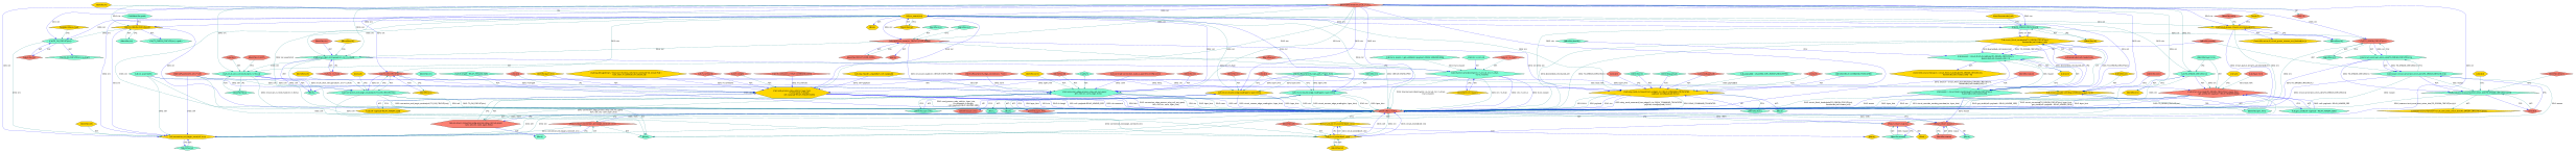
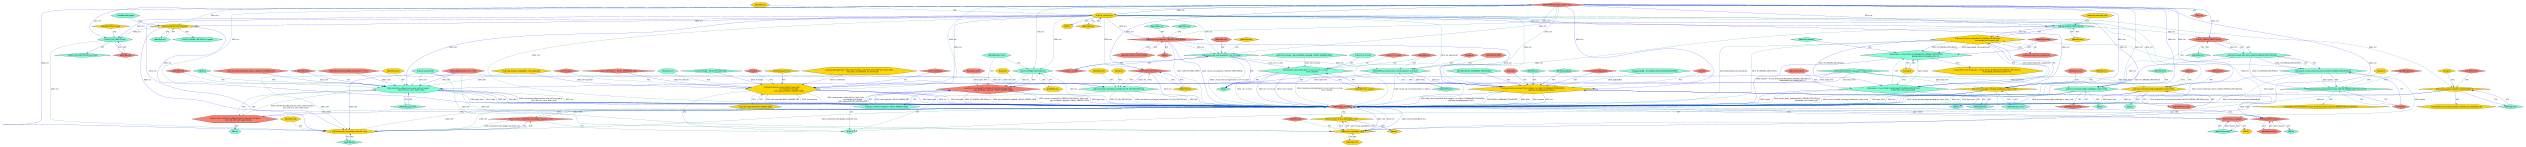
  digraph {
    fontname="Noto Sans"
    node [fillcolor=aquamarine fontname="Noto Sans" shape=diamond style=filled]
    edge [color=teal fontname="Noto Sans"]
    n1 [fillcolor=gold label="(Call,tor_assert(circ))" shape=hexagon]
    n2 [label="(Call,connection_edge_process_relay_cell_not_open(\n               &rh, cell, circ, conn, layer_hint))" shape=hexagon]
    n3 [fillcolor=gold label="(Call,TO_ORIGIN_CIRCUIT(circ))"]
    n4 [label="(Call,TO_OR_CIRCUIT(circ))" shape=hexagon]
    n5 [fillcolor=gold label="(Call,connection_exit_begin_conn(cell, circ))" shape=hexagon]
    n6 [fillcolor=gold label="(Call,circuit_consider_sending_sendme(circ, layer_hint))"]
    n7 [fillcolor=gold label="(Call,circuit_extend(cell, circ))"]
    n8 [label="(Call,TO_ORIGIN_CIRCUIT(circ))"]
    n9 [fillcolor=salmon label="(Call,circuit_set_state(circ, CIRCUIT_STATE_OPEN))"]
    n10 [label="(Call,circuit_clear_cell_queue(circ, circ->n_chan))"]
    n11 [fillcolor=gold label="(Call,relay_send_command_from_edge(0, circ, RELAY_COMMAND_TRUNCATED,\n                                     payload, sizeof(payload), NULL))"]
    n12 [label="(Call,TO_ORIGIN_CIRCUIT(circ))" shape=hexagon]
    n13 [label="(Call,circuit_resume_edge_reading(circ, layer_hint))" shape=hexagon]
    n14 [fillcolor=gold label="(Call,circuit_resume_edge_reading(circ, layer_hint))" shape=hexagon]
    n15 [fillcolor=gold label="(Call,circuit_queue_streams_are_blocked(circ))"]
    n16 [fillcolor=salmon label="(Call,TO_OR_CIRCUIT(circ))"]
    n17 [fillcolor=gold label="(Call,rend_process_relay_cell(circ, layer_hint,\n                              rh.command, rh.length,\n                              cell->payload+RELAY_HEADER_SIZE))" shape=hexagon]
    n18 [fillcolor=salmon label="(MethodReturn,RET)"]
    n19 [fillcolor=gold label="(Block,)" shape=hexagon]
    n20 [fillcolor=gold label="(Identifier,circ)"]
    n21 [fillcolor=salmon label="(Return,return connection_edge_process_relay_cell_not_open(\n               &rh, cell, circ, conn, layer_hint);)" shape=hexagon]
    n22 [label="(Identifier,layer_hint)"]
    n23 [label="(Identifier,circ)" shape=hexagon]
    n24 [label="(Call,TO_ORIGIN_CIRCUIT(circ)->cpath)" shape=hexagon]
    n25 [label="(Call,TO_OR_CIRCUIT(circ)->p_chan)"]
    n26 [fillcolor=salmon label="(Identifier,circ)"]
    n27 [fillcolor=salmon label="(Return,return connection_exit_begin_conn(cell, circ);)"]
    n28 [label="(Identifier,circ)"]
    n29 [label="(Block,)"]
    n30 [label="(Identifier,layer_hint)" shape=hexagon]
    n31 [fillcolor=gold label="(Return,return circuit_extend(cell, circ);)"]
    n32 [fillcolor=gold label="(Identifier,circ)" shape=hexagon]
    n33 [fillcolor=salmon label="(Call,TO_ORIGIN_CIRCUIT(circ))" shape=hexagon]
    n34 [fillcolor=gold label="(Call,circuit_finish_handshake(TO_ORIGIN_CIRCUIT(circ),\n                                         &extended_cell.created_cell))"]
    n35 [fillcolor=gold label="(Identifier,circ)"]
    n36 [fillcolor=salmon label="(Identifier,CIRCUIT_STATE_OPEN)" shape=hexagon]
    n37 [fillcolor=salmon label="(Block,)"]
-   n38 [label="(Call,circuit_set_n_circid_chan(circ, 0, NULL))" shape=hexagon]
+   n38 [label="(MethodReturn,circuit_set_n_circid_chan(circ, 0, NULL))" shape=hexagon]
    n39 [label="(Call,channel_send_destroy(circ->n_circ_id, circ->n_chan,\n                             trunc_reason))"]
    n40 [fillcolor=salmon label="(Call,circ->n_chan)"]
    n41 [label="(Block,)"]
    n42 [label="(Block,)"]
    n43 [label="(Identifier,NULL)"]
    n44 [fillcolor=salmon label="(Call,circuit_truncated(TO_ORIGIN_CIRCUIT(circ), layer_hint,\n                        get_uint8(cell->payload + RELAY_HEADER_SIZE)))"]
    n45 [fillcolor=gold label="(Identifier,circ)" shape=hexagon]
    n46 [fillcolor=salmon label="(Identifier,layer_hint)"]
    n47 [label="(Block,)"]
    n48 [fillcolor=salmon label="(Identifier,layer_hint)" shape=hexagon]
    n49 [label="(Block,)" shape=hexagon]
    n50 [fillcolor=gold label="(ControlStructure,if (circuit_queue_streams_are_blocked(circ)))" shape=hexagon]
    n51 [label="(Identifier,circ)"]
    n52 [label="(Call,connection_exit_begin_resolve(cell, TO_OR_CIRCUIT(circ)))" shape=hexagon]
    n53 [fillcolor=gold label="(Identifier,circ)"]
    n54 [fillcolor=gold label="(Call,cell->payload+RELAY_HEADER_SIZE)" shape=hexagon]
    n55 [fillcolor=salmon label="(Return,return reason;)"]
    n56 [fillcolor=salmon label="(Return,return reason;)" shape=hexagon]
    n57 [fillcolor=salmon label="(MethodParameterIn,circuit_t *circ)"]
    1000114 [fillcolor=salmon]
    n59 [label="(Call,circuit_send_next_onion_skin(TO_ORIGIN_CIRCUIT(circ)))" shape=hexagon]
    n60 [label="(Identifier,circ)"]
    n61 [label="(Identifier,NULL)"]
    n62 [label="(Block,)" shape=hexagon]
    n63 [fillcolor=gold label="(Block,)"]
    n64 [label="(Call,(reason = circuit_finish_handshake(TO_ORIGIN_CIRCUIT(circ),\n                                         &extended_cell.created_cell)) < 0)"]
    n65 [label="(Call,reason = circuit_finish_handshake(TO_ORIGIN_CIRCUIT(circ),\n                                         &extended_cell.created_cell))"]
    n66 [fillcolor=salmon label="(Call,&extended_cell.created_cell)" shape=hexagon]
    n67 [fillcolor=gold label="(ControlStructure,if ((reason = circuit_finish_handshake(TO_ORIGIN_CIRCUIT(circ),\n                                         &extended_cell.created_cell)) < 0))" shape=hexagon]
    n68 [fillcolor=gold label="(Literal,0)" shape=hexagon]
    n69 [label="(Block,)"]
    n70 [fillcolor=salmon label="(Identifier,reason)" shape=hexagon]
    n71 [label="(Call,(reason=circuit_send_next_onion_skin(TO_ORIGIN_CIRCUIT(circ)))<0)"]
    n72 [label="(Call,reason=circuit_send_next_onion_skin(TO_ORIGIN_CIRCUIT(circ)))" shape=hexagon]
    n73 [fillcolor=gold label="(ControlStructure,if ((reason=circuit_send_next_onion_skin(TO_ORIGIN_CIRCUIT(circ)))<0))"]
    n74 [fillcolor=salmon label="(Literal,0)"]
    n75 [label="(Identifier,reason)"]
    n76 [fillcolor=gold label="(Block,)" shape=hexagon]
    n77 [fillcolor=gold label="(Identifier,trunc_reason)"]
    n78 [label="(Call,get_uint8(cell->payload + RELAY_HEADER_SIZE))" shape=hexagon]
    n79 [fillcolor=gold label="(Identifier,extended_cell)" shape=hexagon]
    n80 [label="(Call,trunc_reason = get_uint8(cell->payload + RELAY_HEADER_SIZE))" shape=hexagon]
    n81 [label="(Identifier,circ)"]
    n82 [fillcolor=gold label="(Call,relay_header_unpack(&rh, cell->payload))" shape=hexagon]
    n83 [label="(Identifier,RELAY_COMMAND_TRUNCATED)" shape=hexagon]
    n84 [label="(Identifier,circ)"]
    n85 [fillcolor=salmon label="(Literal,0)" shape=hexagon]
    n86 [label="(Call,circ->n_circ_id)" shape=hexagon]
    n87 [fillcolor=salmon label="(Identifier,cell)"]
    n88 [fillcolor=gold label="(FieldIdentifier,p_chan)"]
    n89 [fillcolor=salmon label="(Identifier,conn)"]
    n90 [fillcolor=gold label="(Literal,0)" shape=hexagon]
    n91 [fillcolor=salmon label="(Identifier,circ)"]
    n92 [label="(Identifier,circ)"]
    n93 [fillcolor=gold label="(Literal,0)" shape=hexagon]
    n94 [fillcolor=salmon label="(Identifier,reason)" shape=hexagon]
    n95 [label="(Call,tor_assert(cell))" shape=hexagon]
    n96 [fillcolor=salmon label="(Identifier,reason)"]
    n97 [fillcolor=gold label="(Literal,0)"]
    n98 [fillcolor=gold label="(Identifier,rh)" shape=hexagon]
    n99 [label="(Identifier,layer_hint)" shape=hexagon]
    n100 [label="(Identifier,circ)"]
    n101 [fillcolor=salmon label="(Identifier,circ)" shape=hexagon]
    n102 [fillcolor=gold label="(Identifier,circ)"]
    n103 [label="(Identifier,circ)" shape=hexagon]
    n104 [fillcolor=salmon label="(Literal,0)"]
    n105 [fillcolor=salmon label="(Identifier,circ)"]
    n106 [fillcolor=gold label="(Identifier,cell)" shape=hexagon]
    n107 [fillcolor=salmon label="(Call,!layer_hint)" shape=hexagon]
    n108 [label="(Call,rh.length > RELAY_PAYLOAD_SIZE)"]
    n109 [fillcolor=salmon label="(Literal,0)"]
    n110 [fillcolor=gold label="(Identifier,cell)" shape=hexagon]
    n111 [label="(Identifier,payload)"]
    n112 [fillcolor=gold label="(Identifier,layer_hint)"]
    n113 [fillcolor=gold label="(Call,log_debug(domain, \"Now seen %d relay cells here (command %d, stream %d).\",\n            num_seen, rh.command, rh.stream_id))" shape=hexagon]
    n114 [fillcolor=salmon label="(Call,rh.command)"]
    n115 [fillcolor=salmon label="(Call,rh.length)"]
    n116 [fillcolor=salmon label="(Identifier,LD_EXIT)" shape=hexagon]
    n117 [fillcolor=salmon label="(Identifier,conn)" shape=hexagon]
    n118 [label="(Identifier,domain)"]
    n119 [fillcolor=salmon label="(Literal,0)"]
    n120 [label="(FieldIdentifier,cpath)" shape=hexagon]
    n121 [label="(Call,&rh)"]
    n122 [fillcolor=salmon label="(Identifier,domain)"]
    n123 [fillcolor=salmon label="(Call,rh.command == RELAY_COMMAND_DATA)"]
    n124 [label="(MethodParameterIn,crypt_path_t *layer_hint)"]
    n125 [fillcolor=salmon label="(Call,sizeof(payload))"]
    n126 [fillcolor=salmon label="(Call,circ->n_chan)"]
    n127 [fillcolor=salmon label="(Call,conn && !connection_state_is_open(TO_CONN(conn)))" shape=hexagon]
    n128 [fillcolor=salmon label="(Identifier,circ)"]
    n129 [fillcolor=salmon label="(MethodParameterIn,edge_connection_t *conn)" shape=hexagon]
    n130 [label="(Call,payload[0] = (char)END_CIRC_REASON_REQUESTED)" shape=hexagon]
    n131 [fillcolor=salmon label="(Literal,0)"]
    n132 [fillcolor=gold label="(Identifier,circ)"]
    n133 [fillcolor=gold label="(Identifier,conn)" shape=hexagon]
    n134 [fillcolor=salmon label="(MethodParameterIn,cell_t *cell)" shape=hexagon]
    n135 [fillcolor=gold label="(Literal,0)" shape=hexagon]
    n136 [fillcolor=salmon label="(Identifier,cell)"]
    n1 -> n2 [color=blue label="DDG: circ"]
    n1 -> n3 [color=blue label="DDG: circ"]
    n1 -> n4 [color=blue label="DDG: circ"]
    n1 -> n5 [color=blue label="DDG: circ"]
    n1 -> n6 [color=blue label="DDG: circ"]
    n1 -> n7 [label="DDG: circ"]
    n1 -> n8 [color=blue label="DDG: circ"]
    n1 -> n9 [color=blue label="DDG: circ"]
    n1 -> n10 [label="DDG: circ"]
    n1 -> n11 [label="DDG: circ"]
    n1 -> n12 [label="DDG: circ"]
    n1 -> n13 [color=blue label="DDG: circ"]
    n1 -> n14 [label="DDG: circ"]
    n1 -> n15 [label="DDG: circ"]
    n1 -> n16 [label="DDG: circ"]
    n1 -> n17 [color=blue label="DDG: circ"]
    n1 -> n18 [label="DDG: tor_assert(circ)"]
    n1 -> n18 [label="DDG: circ"]
    n1 -> n19 [color=blue label="AST: "]
    n1 -> n20 [label="CFG: "]
    n2 -> n18 [label="DDG: circ"]
    n2 -> n18 [label="DDG: layer_hint"]
    n2 -> n18 [label="DDG: conn"]
    n2 -> n18 [color=blue label="DDG: cell"]
    n2 -> n18 [color=blue label="DDG: &rh"]
    n2 -> n18 [color=blue label="DDG: connection_edge_process_relay_cell_not_open(\n               &rh, cell, circ, conn, layer_hint)"]
    n2 -> n21 [label="AST: "]
    n2 -> n21 [label="DDG: connection_edge_process_relay_cell_not_open(\n               &rh, cell, circ, conn, layer_hint)"]
    n2 -> n22 [label="CFG: "]
    n3 -> n4 [label="DDG: circ"]
    n3 -> n5 [color=blue label="DDG: circ"]
    n3 -> n18 [color=blue label="DDG: circ"]
    n3 -> n23 [label="CFG: "]
    n3 -> n24 [color=blue label="AST: "]
    n4 -> n5 [label="DDG: circ"]
    n4 -> n25 [color=blue label="AST: "]
    n4 -> n26 [color=blue label="CFG: "]
    n5 -> n18 [label="DDG: circ"]
    n5 -> n18 [label="DDG: cell"]
    n5 -> n18 [label="DDG: connection_exit_begin_conn(cell, circ)"]
    n5 -> n27 [label="AST: "]
    n5 -> n27 [label="DDG: connection_exit_begin_conn(cell, circ)"]
    n5 -> n28 [color=blue label="CFG: "]
    n6 -> n18 [label="DDG: layer_hint"]
    n6 -> n18 [color=blue label="DDG: circ"]
    n6 -> n18 [label="DDG: circuit_consider_sending_sendme(circ, layer_hint)"]
    n6 -> n29 [label="AST: "]
    n6 -> n30 [label="CFG: "]
    n7 -> n18 [color=blue label="DDG: cell"]
    n7 -> n18 [label="DDG: circ"]
    n7 -> n18 [color=blue label="DDG: circuit_extend(cell, circ)"]
    n7 -> n31 [color=blue label="AST: "]
    n7 -> n31 [label="DDG: circuit_extend(cell, circ)"]
    n7 -> n32 [label="CFG: "]
    n8 -> n18 [label="DDG: circ"]
    n8 -> n33 [label="DDG: circ"]
    n8 -> n34 [color=blue label="AST: "]
    n8 -> n34 [color=blue label="DDG: circ"]
    n8 -> n35 [label="CFG: "]
    n9 -> n10 [label="DDG: circ"]
    n9 -> n11 [color=blue label="DDG: circ"]
    n9 -> n18 [label="DDG: CIRCUIT_STATE_OPEN"]
    n9 -> n18 [color=blue label="DDG: circuit_set_state(circ, CIRCUIT_STATE_OPEN)"]
    n9 -> n36 [label="CFG: "]
    n9 -> n37 [color=blue label="AST: "]
    n10 -> n18 [label="DDG: circuit_clear_cell_queue(circ, circ->n_chan)"]
    n10 -> n38 [label="DDG: circ"]
    n10 -> n39 [color=blue label="DDG: circ->n_chan"]
    n10 -> n40 [color=blue label="CFG: "]
    n10 -> n41 [color=blue label="AST: "]
    n11 -> n18 [label="DDG: NULL"]
    n11 -> n18 [label="DDG: payload"]
    n11 -> n18 [color=blue label="DDG: circ"]
    n11 -> n18 [color=blue label="DDG: relay_send_command_from_edge(0, circ, RELAY_COMMAND_TRUNCATED,\n                                     payload, sizeof(payload), NULL)"]
    n11 -> n18 [label="DDG: RELAY_COMMAND_TRUNCATED"]
    n11 -> n42 [color=blue label="AST: "]
    n11 -> n43 [label="CFG: "]
    n12 -> n18 [label="DDG: circ"]
    n12 -> n44 [color=blue label="AST: "]
    n12 -> n44 [label="DDG: circ"]
    n12 -> n45 [label="CFG: "]
    n13 -> n18 [label="DDG: circuit_resume_edge_reading(circ, layer_hint)"]
    n13 -> n18 [label="DDG: circ"]
    n13 -> n18 [label="DDG: layer_hint"]
    n13 -> n46 [color=blue label="CFG: "]
    n13 -> n47 [label="AST: "]
    n14 -> n18 [label="DDG: circ"]
    n14 -> n18 [color=blue label="DDG: circuit_resume_edge_reading(circ, layer_hint)"]
    n14 -> n18 [color=blue label="DDG: layer_hint"]
    n14 -> n48 [color=blue label="CFG: "]
    n14 -> n49 [label="AST: "]
    n15 -> n18 [color=blue label="DDG: circuit_queue_streams_are_blocked(circ)"]
    n15 -> n18 [label="DDG: circ"]
    n15 -> n50 [color=blue label="AST: "]
    n15 -> n51 [color=blue label="CFG: "]
    n16 -> n18 [color=blue label="DDG: circ"]
    n16 -> n52 [label="AST: "]
    n16 -> n52 [color=blue label="DDG: circ"]
    n16 -> n53 [label="CFG: "]
    n17 -> n18 [color=blue label="DDG: layer_hint"]
    n17 -> n18 [color=blue label="DDG: circ"]
    n17 -> n18 [color=blue label="DDG: rh.length"]
    n17 -> n18 [color=blue label="DDG: cell->payload+RELAY_HEADER_SIZE"]
    n17 -> n18 [color=blue label="DDG: rh.command"]
    n17 -> n18 [label="DDG: rend_process_relay_cell(circ, layer_hint,\n                              rh.command, rh.length,\n                              cell->payload+RELAY_HEADER_SIZE)"]
    n17 -> n29 [label="AST: "]
    n17 -> n54 [label="CFG: "]
    n18 -> n21 [color=blue label="CFG: "]
    n18 -> n27 [label="CFG: "]
    n18 -> n31 [label="CFG: "]
    n18 -> n55 [color=blue label="CFG: "]
    n18 -> n56 [label="CFG: "]
    n20 -> n1 [color=blue label="AST: "]
    n21 -> n2 [label="CFG: "]
    n21 -> n18 [label="DDG: <RET>"]
    n21 -> n62 [color=blue label="AST: "]
    n22 -> n2 [color=blue label="AST: "]
    n23 -> n3 [label="AST: "]
    n26 -> n4 [color=blue label="AST: "]
    n27 -> n5 [color=blue label="CFG: "]
    n27 -> n18 [color=blue label="DDG: <RET>"]
    n27 -> n29 [label="AST: "]
    n28 -> n5 [color=blue label="AST: "]
    n30 -> n6 [color=blue label="AST: "]
    n31 -> n7 [color=blue label="CFG: "]
    n31 -> n63 [color=blue label="AST: "]
    n32 -> n7 [label="AST: "]
    n33 -> n18 [label="DDG: circ"]
    n33 -> n59 [label="AST: "]
    n33 -> n59 [color=blue label="DDG: circ"]
    n33 -> n60 [label="CFG: "]
    n34 -> n18 [label="DDG: &extended_cell.created_cell"]
    n34 -> n18 [label="DDG: TO_ORIGIN_CIRCUIT(circ)"]
    n34 -> n64 [color=blue label="DDG: TO_ORIGIN_CIRCUIT(circ)"]
    n34 -> n64 [color=blue label="DDG: &extended_cell.created_cell"]
    n34 -> n65 [label="AST: "]
    n34 -> n65 [color=blue label="DDG: TO_ORIGIN_CIRCUIT(circ)"]
    n34 -> n65 [color=blue label="DDG: &extended_cell.created_cell"]
    n34 -> n66 [color=blue label="CFG: "]
    n35 -> n8 [label="AST: "]
    n36 -> n9 [color=blue label="AST: "]
    n38 -> n11 [color=blue label="DDG: circ"]
    n38 -> n11 [color=blue label="DDG: NULL"]
    n38 -> n18 [label="DDG: circuit_set_n_circid_chan(circ, 0, NULL)"]
    n38 -> n41 [color=blue label="AST: "]
    n38 -> n61 [label="CFG: "]
    n39 -> n18 [color=blue label="DDG: trunc_reason"]
    n39 -> n18 [label="DDG: channel_send_destroy(circ->n_circ_id, circ->n_chan,\n                             trunc_reason)"]
    n39 -> n18 [label="DDG: circ->n_chan"]
    n39 -> n18 [color=blue label="DDG: circ->n_circ_id"]
    n39 -> n41 [color=blue label="AST: "]
    n39 -> n77 [color=blue label="CFG: "]
    n40 -> n10 [color=blue label="AST: "]
    n43 -> n11 [color=blue label="AST: "]
    n44 -> n18 [color=blue label="DDG: TO_ORIGIN_CIRCUIT(circ)"]
    n44 -> n18 [label="DDG: get_uint8(cell->payload + RELAY_HEADER_SIZE)"]
    n44 -> n18 [label="DDG: circuit_truncated(TO_ORIGIN_CIRCUIT(circ), layer_hint,\n                        get_uint8(cell->payload + RELAY_HEADER_SIZE))"]
    n44 -> n18 [color=blue label="DDG: layer_hint"]
    n44 -> n29 [label="AST: "]
    n44 -> n78 [color=blue label="CFG: "]
    n45 -> n12 [color=blue label="AST: "]
    n46 -> n13 [label="AST: "]
    n48 -> n14 [color=blue label="AST: "]
    n51 -> n15 [color=blue label="AST: "]
    n52 -> n16 [label="CFG: "]
    n52 -> n18 [label="DDG: connection_exit_begin_resolve(cell, TO_OR_CIRCUIT(circ))"]
    n52 -> n18 [label="DDG: cell"]
    n52 -> n18 [label="DDG: TO_OR_CIRCUIT(circ)"]
    n52 -> n29 [label="AST: "]
    n53 -> n16 [color=blue label="AST: "]
    n54 -> n17 [color=blue label="AST: "]
    n55 -> n18 [label="DDG: <RET>"]
    n55 -> n69 [color=blue label="AST: "]
    n55 -> n70 [label="CFG: "]
    n56 -> n18 [color=blue label="DDG: <RET>"]
    n56 -> n75 [color=blue label="CFG: "]
    n56 -> n76 [color=blue label="AST: "]
    n57 -> n1 [color=blue label="DDG: circ"]
    n57 -> n2 [label="DDG: circ"]
    n57 -> n3 [label="DDG: circ"]
    n57 -> n4 [color=blue label="DDG: circ"]
    n57 -> n5 [color=blue label="DDG: circ"]
    n57 -> n6 [color=blue label="DDG: circ"]
    n57 -> n7 [color=blue label="DDG: circ"]
    n57 -> n8 [color=blue label="DDG: circ"]
    n57 -> n9 [label="DDG: circ"]
    n57 -> n10 [label="DDG: circ"]
    n57 -> n11 [color=blue label="DDG: circ"]
    n57 -> n12 [label="DDG: circ"]
    n57 -> n13 [color=blue label="DDG: circ"]
    n57 -> n14 [color=blue label="DDG: circ"]
-   n57 -> n15 [color=blue label="DDG: circ"]
    n57 -> n16 [color=blue label="DDG: circ"]
    n57 -> n17 [label="DDG: circ"]
    n57 -> n18 [label="DDG: circ"]
    n57 -> n33 [color=blue label="DDG: circ"]
    n57 -> n38 [label="DDG: circ"]
    n57 -> 1000114 [label="AST: "]
    n59 -> n18 [color=blue label="DDG: TO_ORIGIN_CIRCUIT(circ)"]
    n59 -> n33 [label="CFG: "]
    n59 -> n71 [color=blue label="DDG: TO_ORIGIN_CIRCUIT(circ)"]
    n59 -> n72 [color=blue label="AST: "]
    n59 -> n72 [color=blue label="DDG: TO_ORIGIN_CIRCUIT(circ)"]
    n60 -> n33 [label="AST: "]
    n61 -> n38 [label="AST: "]
    n64 -> n18 [color=blue label="DDG: (reason = circuit_finish_handshake(TO_ORIGIN_CIRCUIT(circ),\n                                         &extended_cell.created_cell)) < 0"]
    n64 -> n67 [color=blue label="AST: "]
    n64 -> n68 [label="CFG: "]
    n65 -> n18 [label="DDG: circuit_finish_handshake(TO_ORIGIN_CIRCUIT(circ),\n                                         &extended_cell.created_cell)"]
    n65 -> n18 [color=blue label="DDG: reason"]
    n65 -> n34 [color=blue label="CFG: "]
    n65 -> n55 [color=blue label="DDG: reason"]
    n65 -> n64 [label="AST: "]
    n65 -> n64 [label="DDG: reason"]
    n66 -> n34 [label="AST: "]
    n68 -> n64 [color=blue label="AST: "]
    n68 -> n65 [label="CFG: "]
    n70 -> n55 [color=blue label="AST: "]
    n70 -> n55 [label="DDG: reason"]
    n71 -> n18 [label="DDG: (reason=circuit_send_next_onion_skin(TO_ORIGIN_CIRCUIT(circ)))<0"]
    n71 -> n73 [label="AST: "]
    n71 -> n74 [color=blue label="CFG: "]
    n72 -> n18 [color=blue label="DDG: circuit_send_next_onion_skin(TO_ORIGIN_CIRCUIT(circ))"]
    n72 -> n18 [label="DDG: reason"]
    n72 -> n56 [label="DDG: reason"]
    n72 -> n59 [label="CFG: "]
    n72 -> n71 [color=blue label="AST: "]
    n72 -> n71 [label="DDG: reason"]
    n74 -> n71 [label="AST: "]
    n74 -> n72 [color=blue label="CFG: "]
    n75 -> n56 [label="AST: "]
    n75 -> n56 [color=blue label="DDG: reason"]
    n77 -> n39 [color=blue label="AST: "]
    n78 -> n44 [color=blue label="AST: "]
    n78 -> n44 [color=blue label="DDG: cell->payload + RELAY_HEADER_SIZE"]
    n79 -> n8 [color=blue label="CFG: "]
    n80 -> n39 [label="DDG: trunc_reason"]
    n81 -> n9 [label="AST: "]
    n82 -> n2 [label="DDG: &rh"]
    n82 -> n17 [color=blue label="DDG: cell->payload"]
    n83 -> n11 [color=blue label="AST: "]
    n84 -> n9 [label="CFG: "]
    n85 -> n11 [color=blue label="CFG: "]
    n86 -> n39 [color=blue label="AST: "]
    n87 -> n2 [label="AST: "]
    n88 -> n4 [label="CFG: "]
    n89 -> n15 [label="CFG: "]
    n90 -> n71 [label="CFG: "]
    n91 -> n14 [label="AST: "]
    n92 -> n11 [color=blue label="AST: "]
    n93 -> n44 [label="CFG: "]
    n94 -> n65 [color=blue label="AST: "]
    n95 -> n2 [label="DDG: cell"]
    n95 -> n5 [label="DDG: cell"]
    n95 -> n7 [label="DDG: cell"]
    n95 -> n52 [color=blue label="DDG: cell"]
    n96 -> n64 [color=blue label="CFG: "]
    n96 -> n72 [label="AST: "]
    n97 -> n15 [color=blue label="CFG: "]
    n98 -> n1 [label="CFG: "]
    n99 -> n12 [label="CFG: "]
    n99 -> n44 [label="AST: "]
    n100 -> n13 [label="AST: "]
    n101 -> n10 [color=blue label="AST: "]
    n102 -> n10 [label="CFG: "]
    n103 -> n17 [label="AST: "]
    n104 -> n38 [label="AST: "]
    n105 -> n38 [label="AST: "]
    n105 -> n39 [label="CFG: "]
    n106 -> n52 [label="AST: "]
    n107 -> n44 [label="DDG: layer_hint"]
    n108 -> n17 [color=blue label="DDG: rh.length"]
    n109 -> n17 [label="CFG: "]
    n110 -> n5 [label="AST: "]
    n111 -> n11 [color=blue label="AST: "]
    n112 -> n17 [color=blue label="AST: "]
    n113 -> n17 [color=blue label="DDG: rh.command"]
    n114 -> n17 [color=blue label="AST: "]
    n115 -> n17 [label="AST: "]
    n116 -> n38 [label="CFG: "]
    n117 -> n6 [color=blue label="CFG: "]
    n118 -> n64 [color=blue label="CFG: "]
    n119 -> n13 [label="CFG: "]
    n119 -> n14 [label="CFG: "]
    n120 -> n3 [color=blue label="CFG: "]
    n121 -> n2 [label="AST: "]
    n122 -> n71 [label="CFG: "]
    n123 -> n17 [color=blue label="DDG: rh.command"]
    n124 -> n2 [color=blue label="DDG: layer_hint"]
    n124 -> n6 [label="DDG: layer_hint"]
    n124 -> n13 [label="DDG: layer_hint"]
    n124 -> n14 [label="DDG: layer_hint"]
    n124 -> n17 [color=blue label="DDG: layer_hint"]
    n124 -> n44 [color=blue label="DDG: layer_hint"]
    n125 -> n11 [color=blue label="AST: "]
    n126 -> n39 [label="AST: "]
    n127 -> n2 [color=blue label="DDG: conn"]
    n128 -> n2 [color=blue label="AST: "]
    n129 -> n2 [color=blue label="DDG: conn"]
    n130 -> n11 [label="DDG: payload[0]"]
    n131 -> n11 [label="AST: "]
    n132 -> n6 [label="AST: "]
    n133 -> n2 [label="AST: "]
    n134 -> n2 [color=blue label="DDG: cell"]
    n134 -> n5 [color=blue label="DDG: cell"]
    n134 -> n7 [label="DDG: cell"]
    n134 -> n52 [label="DDG: cell"]
    n135 -> n52 [label="CFG: "]
    n136 -> n7 [label="AST: "]
  }
